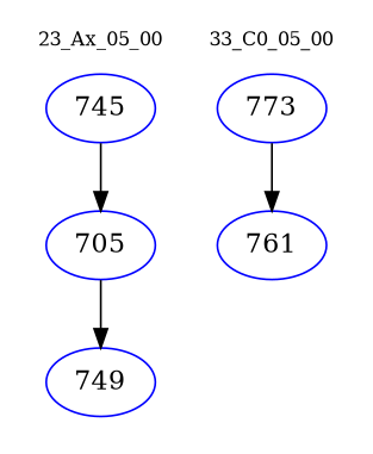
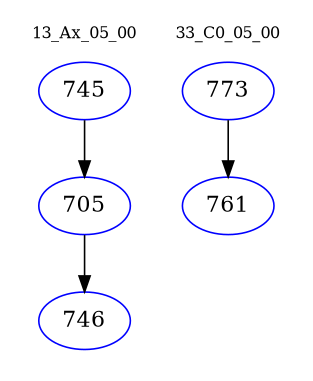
  digraph {
    node [color=blue]
    edge [color=black]
    n1 [label=745]
    n2 [label=705]
-   n3 [label=749]
+   n3 [label=746]
    n4 [label=773]
    n5 [label=761]
    subgraph cluster_1 {
      color=white
      fontsize=10
-     label="23_Ax_05_00"
+     label="13_Ax_05_00"
      n1
      n2
      n3
    }
    subgraph cluster_2 {
      color=white
      fontsize=10
      label="33_C0_05_00"
      n4
      n5
    }
    n1 -> n2
    n2 -> n3
    n4 -> n5
  }
